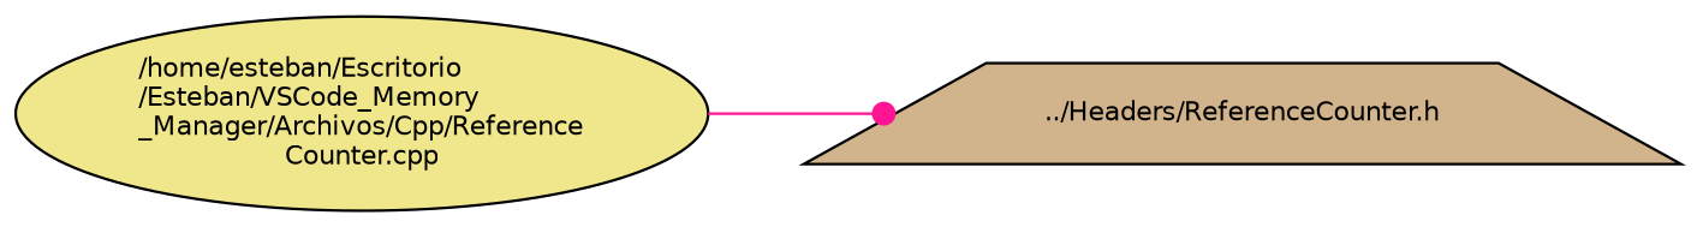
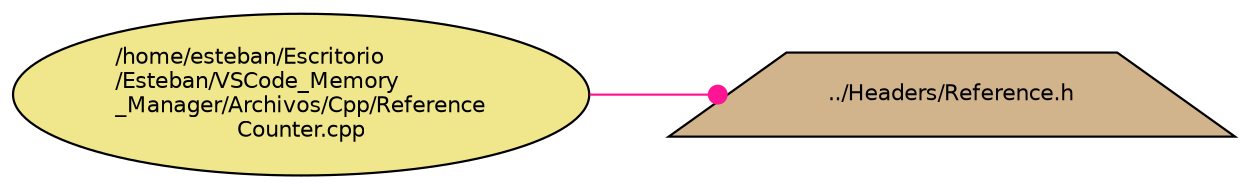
  digraph {
    rankdir=LR
    node [color=black fontname=Helvetica fontsize=10 style=filled]
    n1 [fillcolor=khaki fontcolor=black height=0.2 label="/home/esteban/Escritorio\l/Esteban/VSCode_Memory\l_Manager/Archivos/Cpp/Reference\lCounter.cpp" shape=ellipse width=0.4]
-   n2 [fillcolor=tan height=0.2 label="../Headers/ReferenceCounter.h" shape=trapezium width=0.4]
+   n2 [fillcolor=tan height=0.2 label="../Headers/Reference.h" shape=trapezium width=0.4]
    n1 -> n2 [color=deeppink fontname=Helvetica fontsize=10 labelfontname=Helvetica labelfontsize=10 style=solid arrowhead=dot]
  }
